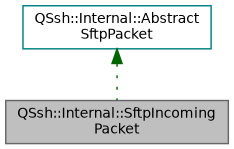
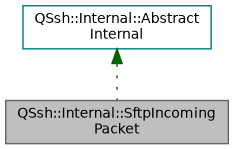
  digraph {
    node [fontname=Helvetica fontsize=10 shape=box style=filled]
    n1 [color=gray40 fillcolor=grey75 fontcolor=black height=0.2 label="QSsh::Internal::SftpIncoming\lPacket" width=0.4]
-   n2 [color=teal fillcolor=white height=0.2 label="QSsh::Internal::Abstract\lSftpPacket" width=0.4]
+   n2 [color=teal fillcolor=white height=0.2 label="QSsh::Internal::Abstract\lInternal" width=0.4]
    n2 -> n1 [color=darkgreen dir=back fontname=Helvetica fontsize=10 labelfontname=Helvetica labelfontsize=10 style=dotted]
  }
